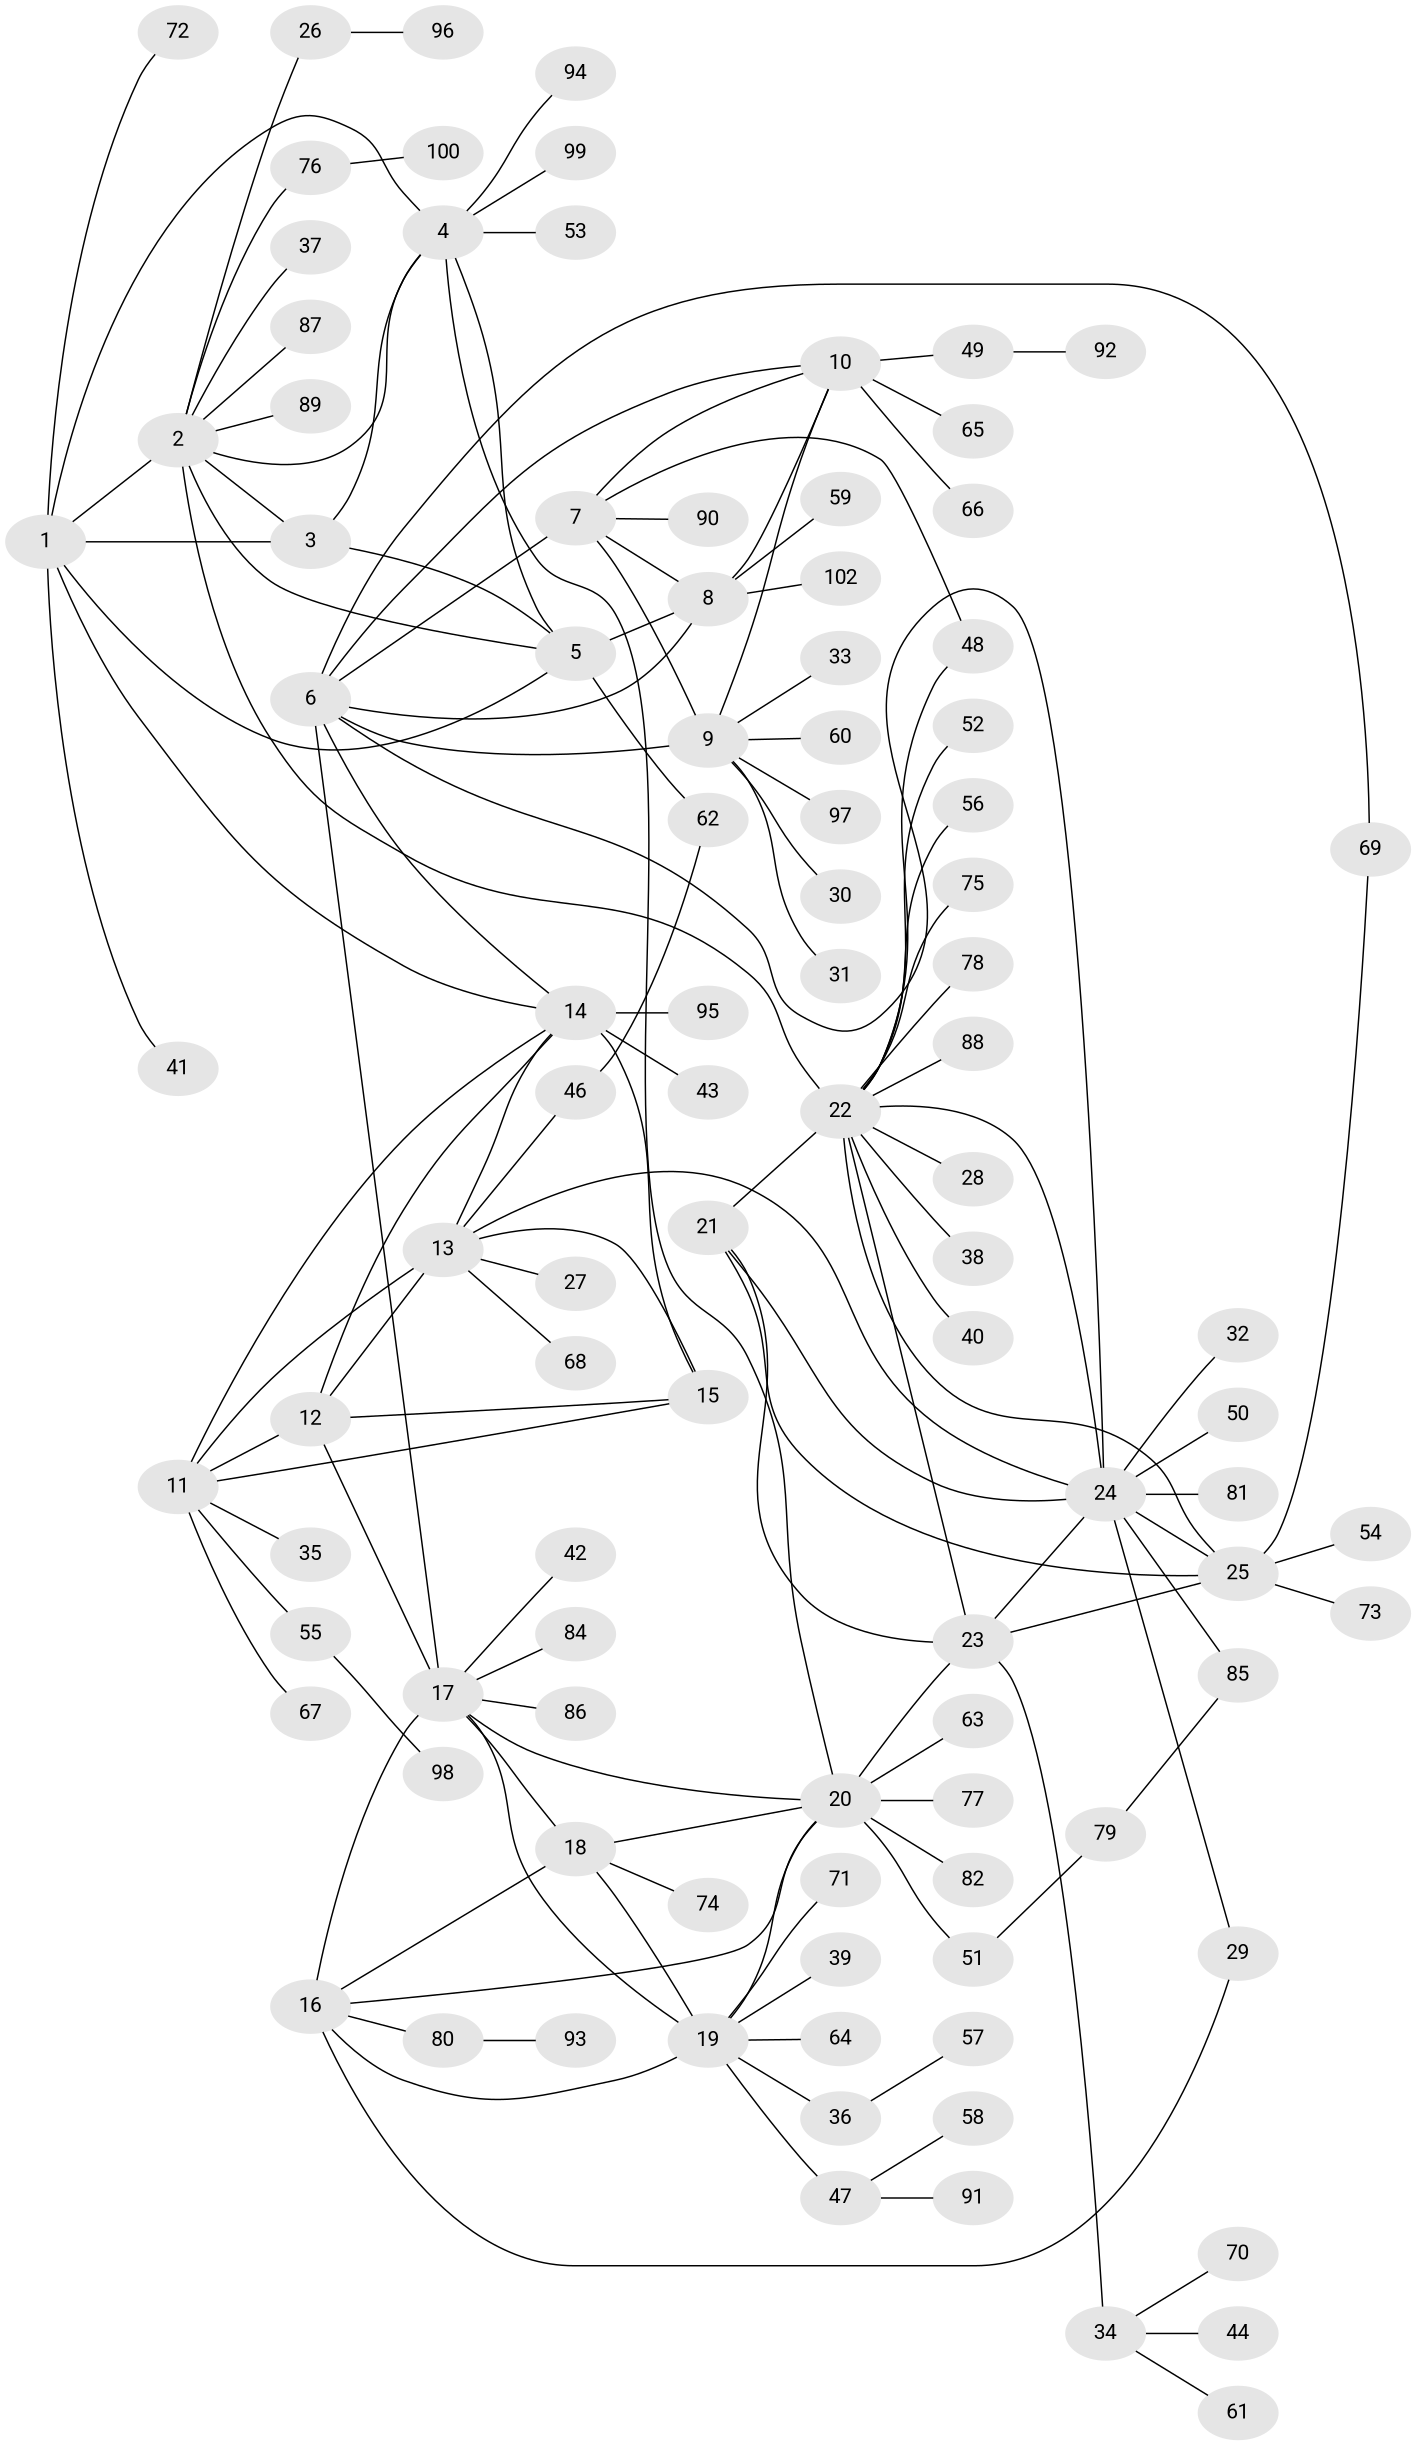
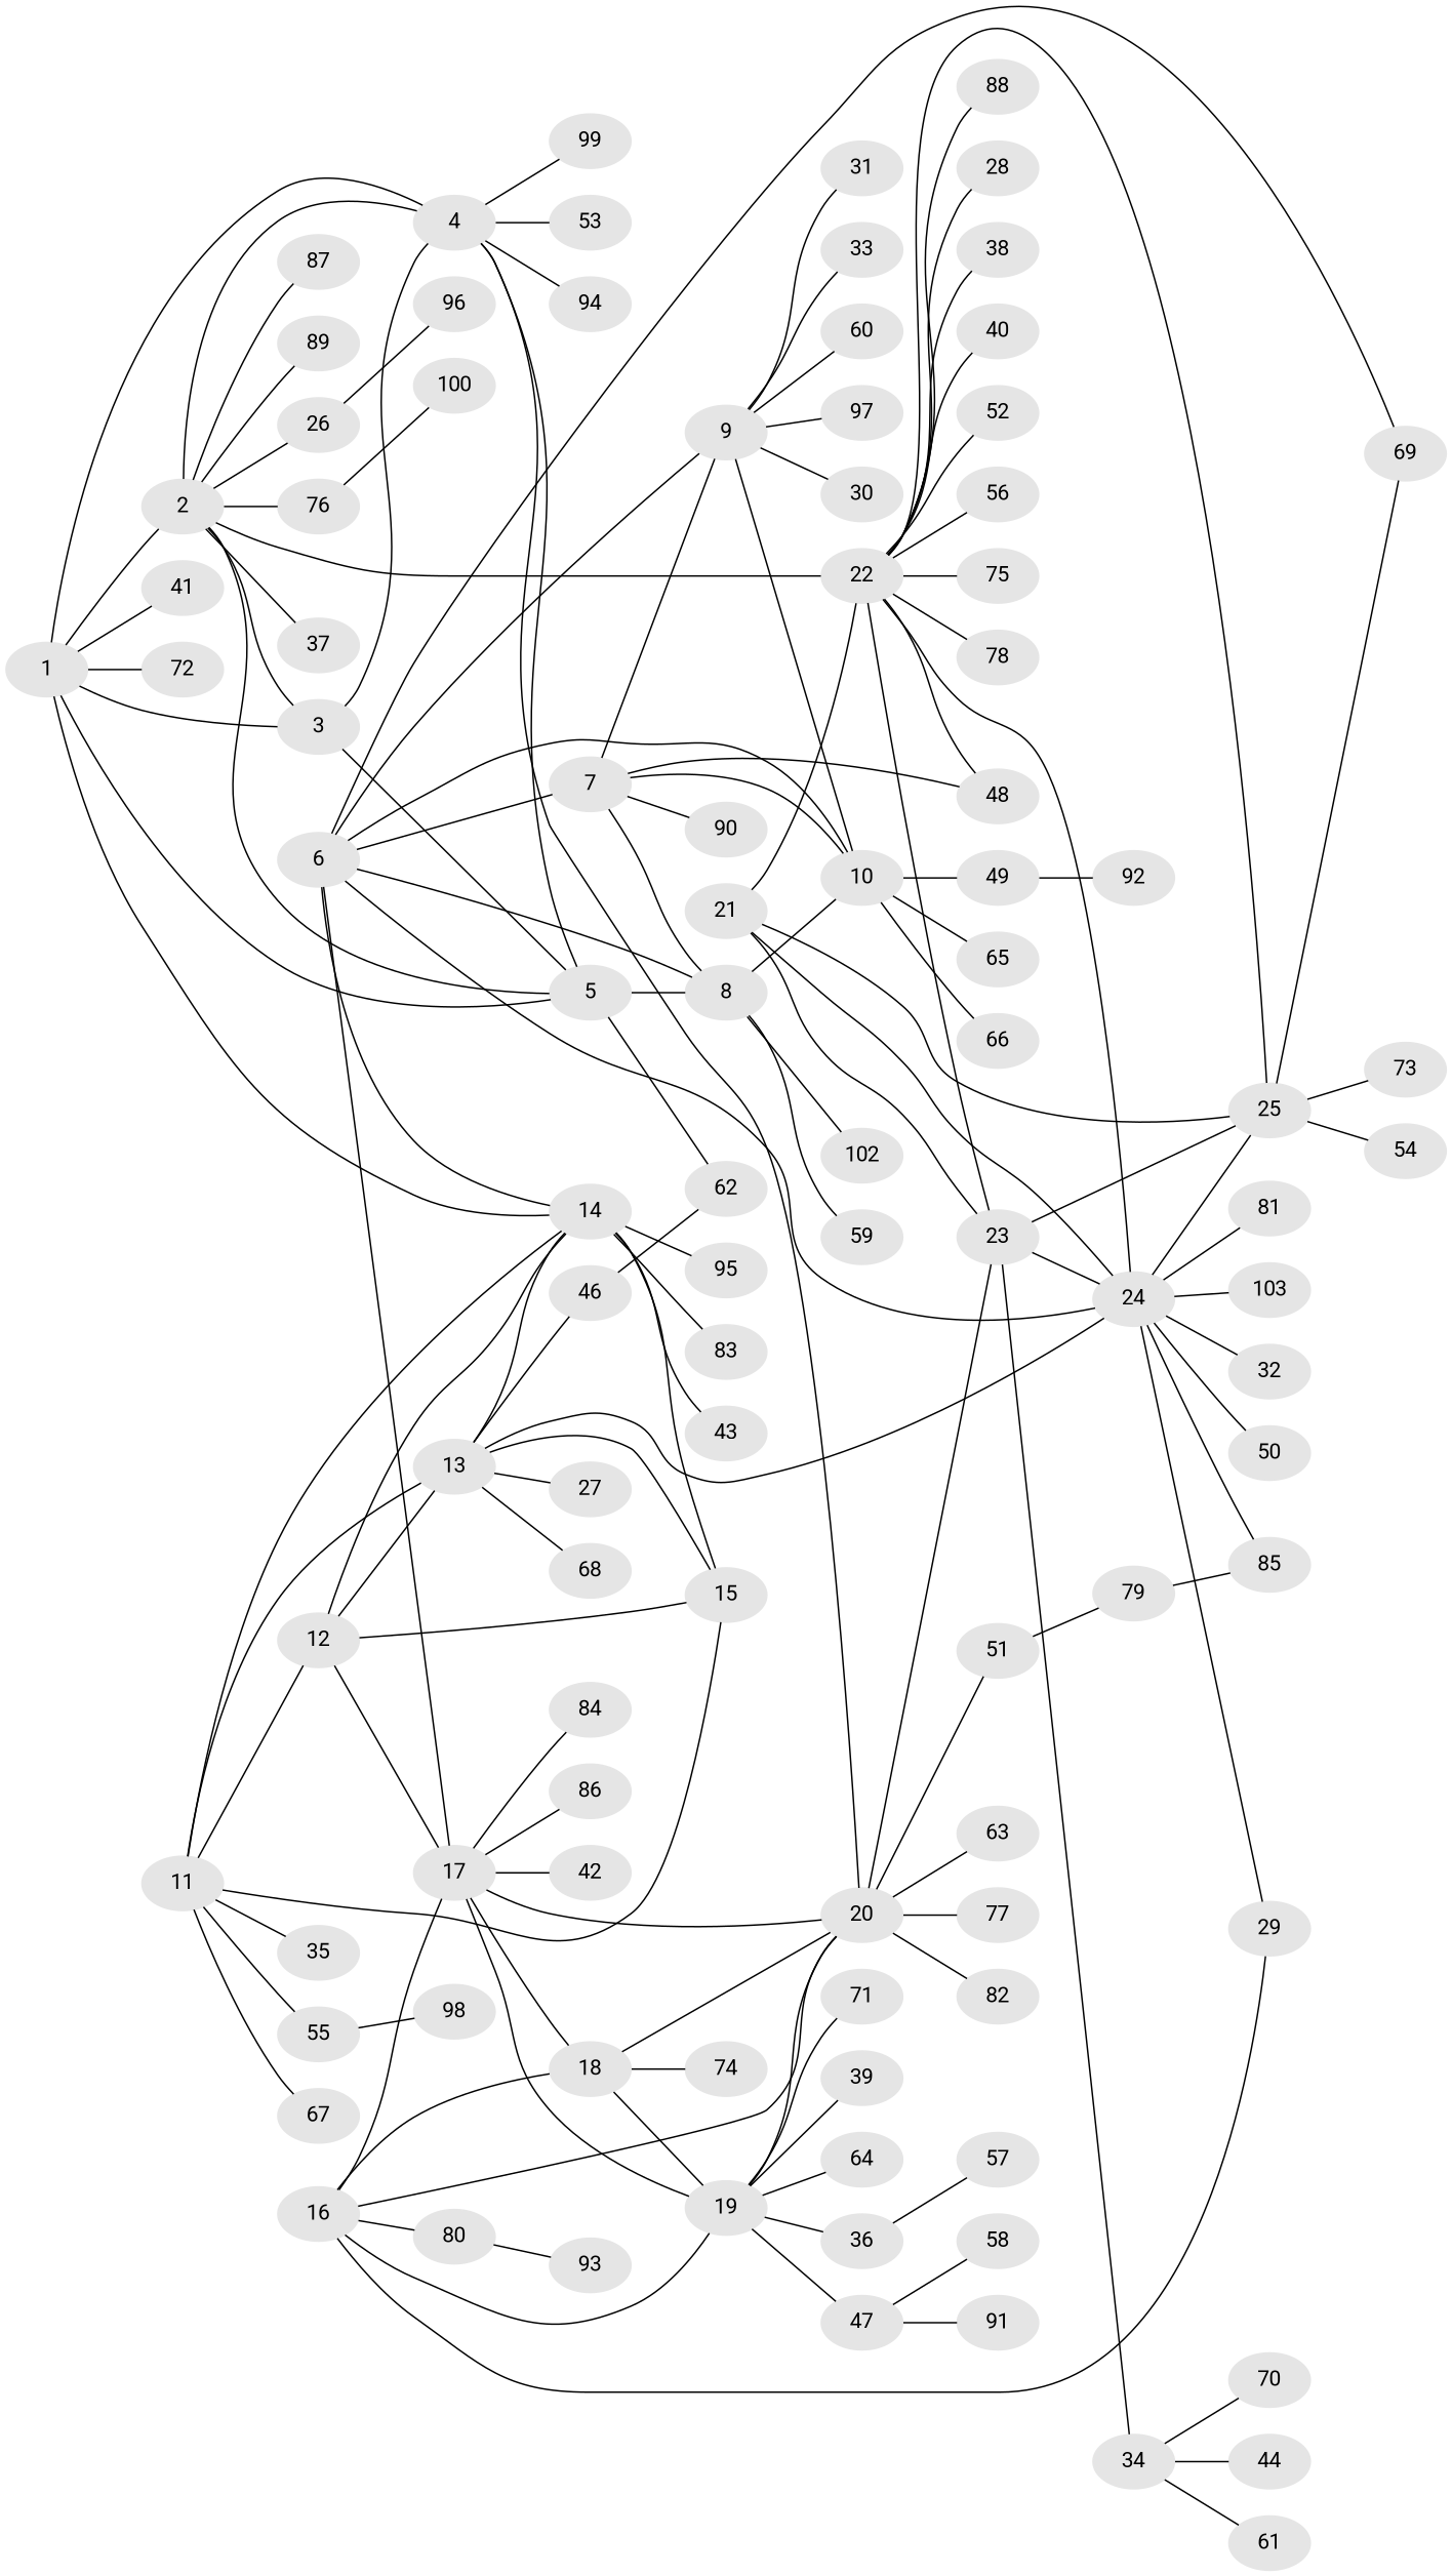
  graph {
    fontname=Roboto
    rankdir=LR
    node [color=gray90 fontname=Roboto style=filled]
    edge [fontname=Roboto]
    1
    2
    3
    4
    5
    14
    41
    72
    22
    26
    37
    76
    87
    89
    20
    53
    94
    99
    8
    62
    15
    43
+   83
    95
    24
    48
    23
    25
    28
    38
    40
    52
    56
    75
    78
    88
    96
    100
    51
    63
    77
    82
    10
    59
    102
    6
    7
    9
    17
    69
    90
    30
    31
    33
    60
    97
    49
    65
    66
    18
    19
    42
    84
    86
    29
    32
    50
    81
    85
+   103
    92
    11
    12
    13
    35
    55
    67
    27
    46
    68
    98
    16
    80
    74
    36
    39
    47
    64
    71
    93
    57
    58
    91
    34
    79
    21
    54
    73
    44
    61
    70
    1 -- 2
    1 -- 3
    1 -- 4
    1 -- 5
    1 -- 14
    1 -- 41
    1 -- 72
    2 -- 3
    2 -- 4
    2 -- 5
    2 -- 22
    2 -- 26
    2 -- 37
    2 -- 76
    2 -- 87
    2 -- 89
    3 -- 4
    3 -- 5
    4 -- 5
    4 -- 20
    4 -- 53
    4 -- 94
    4 -- 99
    5 -- 8
    5 -- 62
    14 -- 15
    14 -- 43
+   14 -- 83
    14 -- 95
    22 -- 24
    22 -- 48
    22 -- 23
    22 -- 25
    22 -- 28
    22 -- 38
    22 -- 40
    22 -- 52
    22 -- 56
    22 -- 75
    22 -- 78
    22 -- 88
    26 -- 96
    76 -- 100
    20 -- 23
    20 -- 51
    20 -- 63
    20 -- 77
    20 -- 82
    8 -- 10
    8 -- 59
    8 -- 102
    24 -- 25
    24 -- 29
    24 -- 32
    24 -- 50
    24 -- 81
    24 -- 85
+   24 -- 103
    23 -- 24
    23 -- 25
    23 -- 34
    25 -- 69
    25 -- 54
    25 -- 73
    51 -- 79
    10 -- 49
    10 -- 65
    10 -- 66
    6 -- 14
    6 -- 8
    6 -- 24
    6 -- 10
    6 -- 7
    6 -- 9
    6 -- 17
    6 -- 69
    7 -- 8
    7 -- 48
    7 -- 10
    7 -- 9
    7 -- 90
    9 -- 10
    9 -- 30
    9 -- 31
    9 -- 33
    9 -- 60
    9 -- 97
    17 -- 20
    17 -- 18
    17 -- 19
    17 -- 42
    17 -- 84
    17 -- 86
    49 -- 92
    18 -- 20
    18 -- 19
    18 -- 74
    19 -- 20
    19 -- 36
    19 -- 39
    19 -- 47
    19 -- 64
    19 -- 71
    11 -- 14
    11 -- 15
    11 -- 12
    11 -- 13
    11 -- 35
    11 -- 55
    11 -- 67
    12 -- 14
    12 -- 15
    12 -- 17
    12 -- 13
    13 -- 14
    13 -- 15
    13 -- 24
    13 -- 27
    13 -- 46
    13 -- 68
    55 -- 98
    46 -- 62
    16 -- 20
    16 -- 17
    16 -- 18
    16 -- 19
    16 -- 29
    16 -- 80
    80 -- 93
    36 -- 57
    47 -- 58
    47 -- 91
    34 -- 44
    34 -- 61
    34 -- 70
    79 -- 85
    21 -- 22
    21 -- 24
    21 -- 23
    21 -- 25
  }
